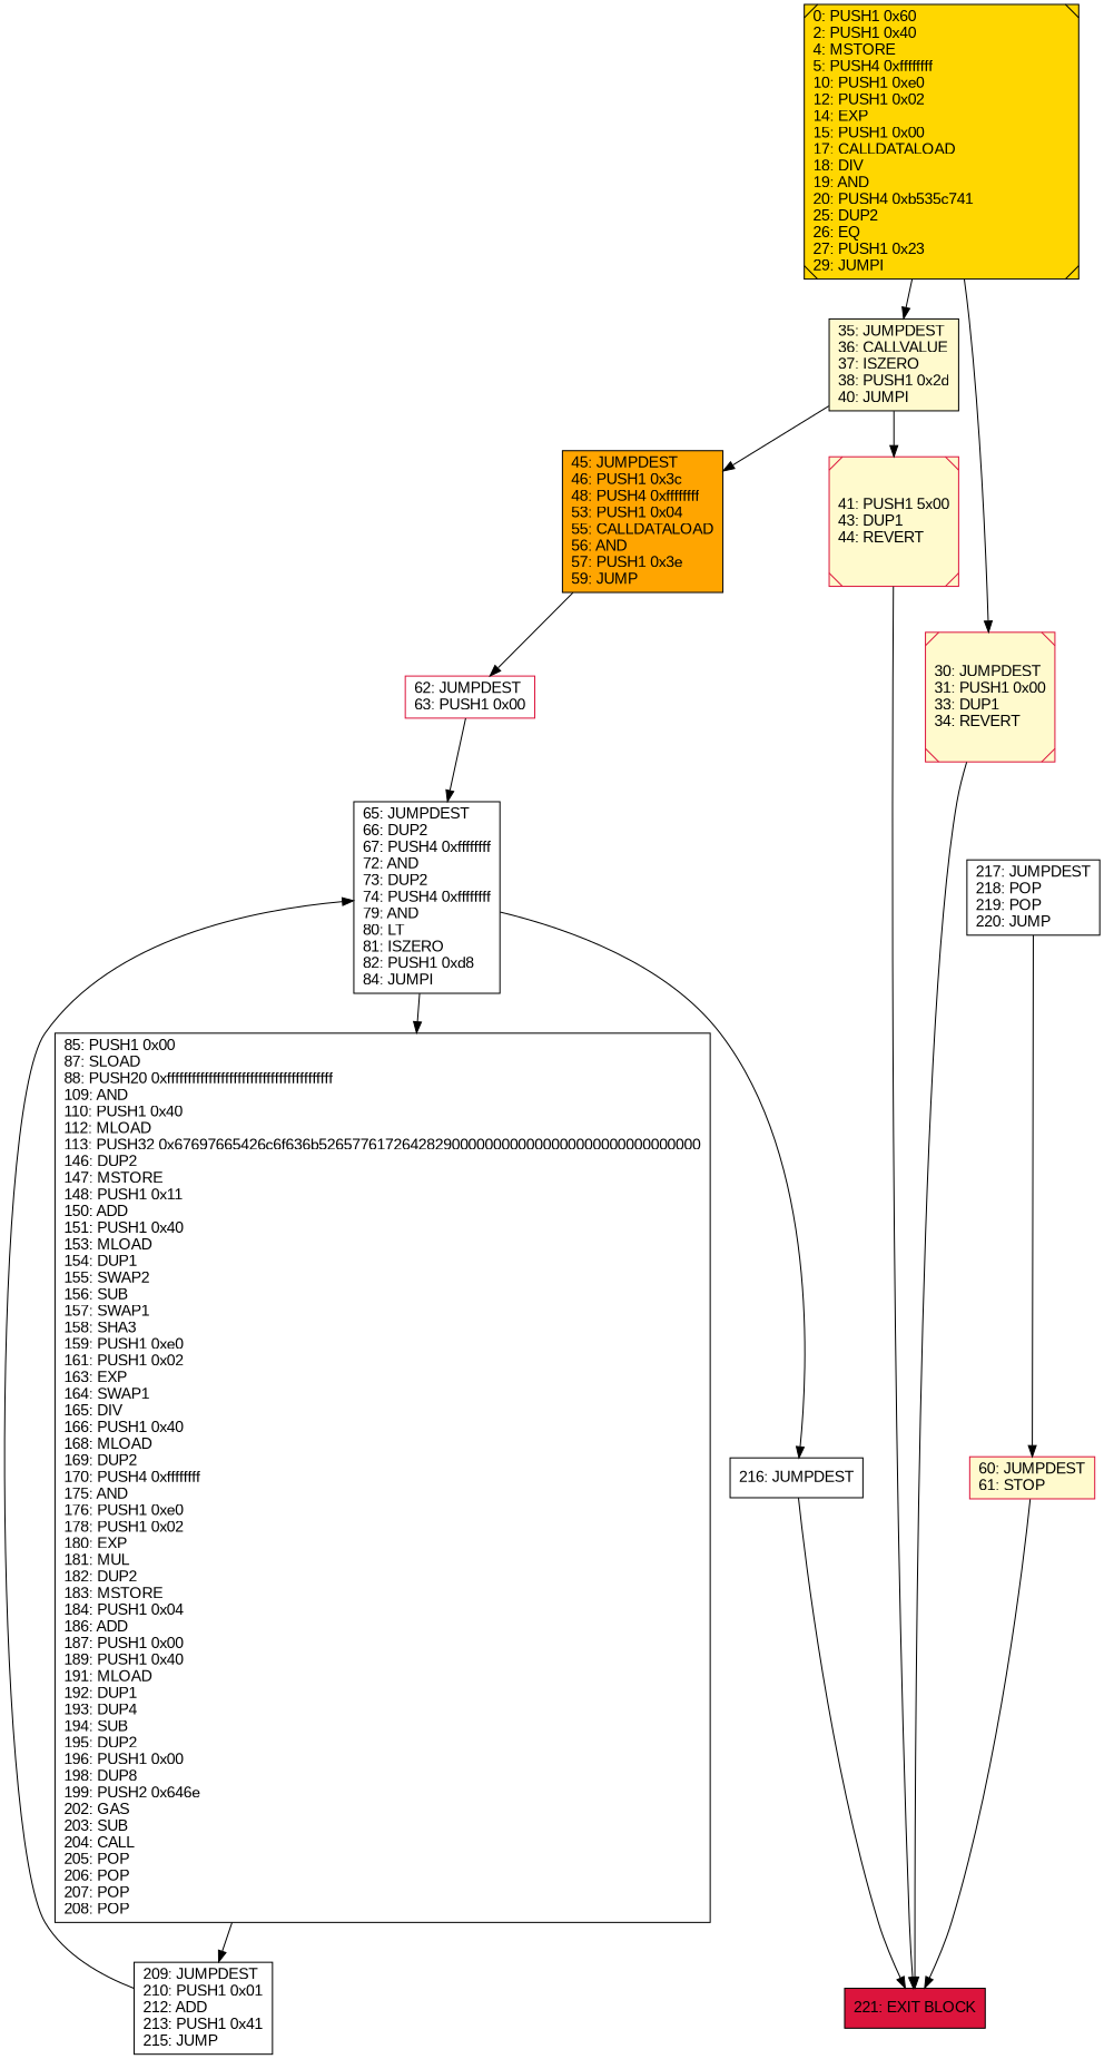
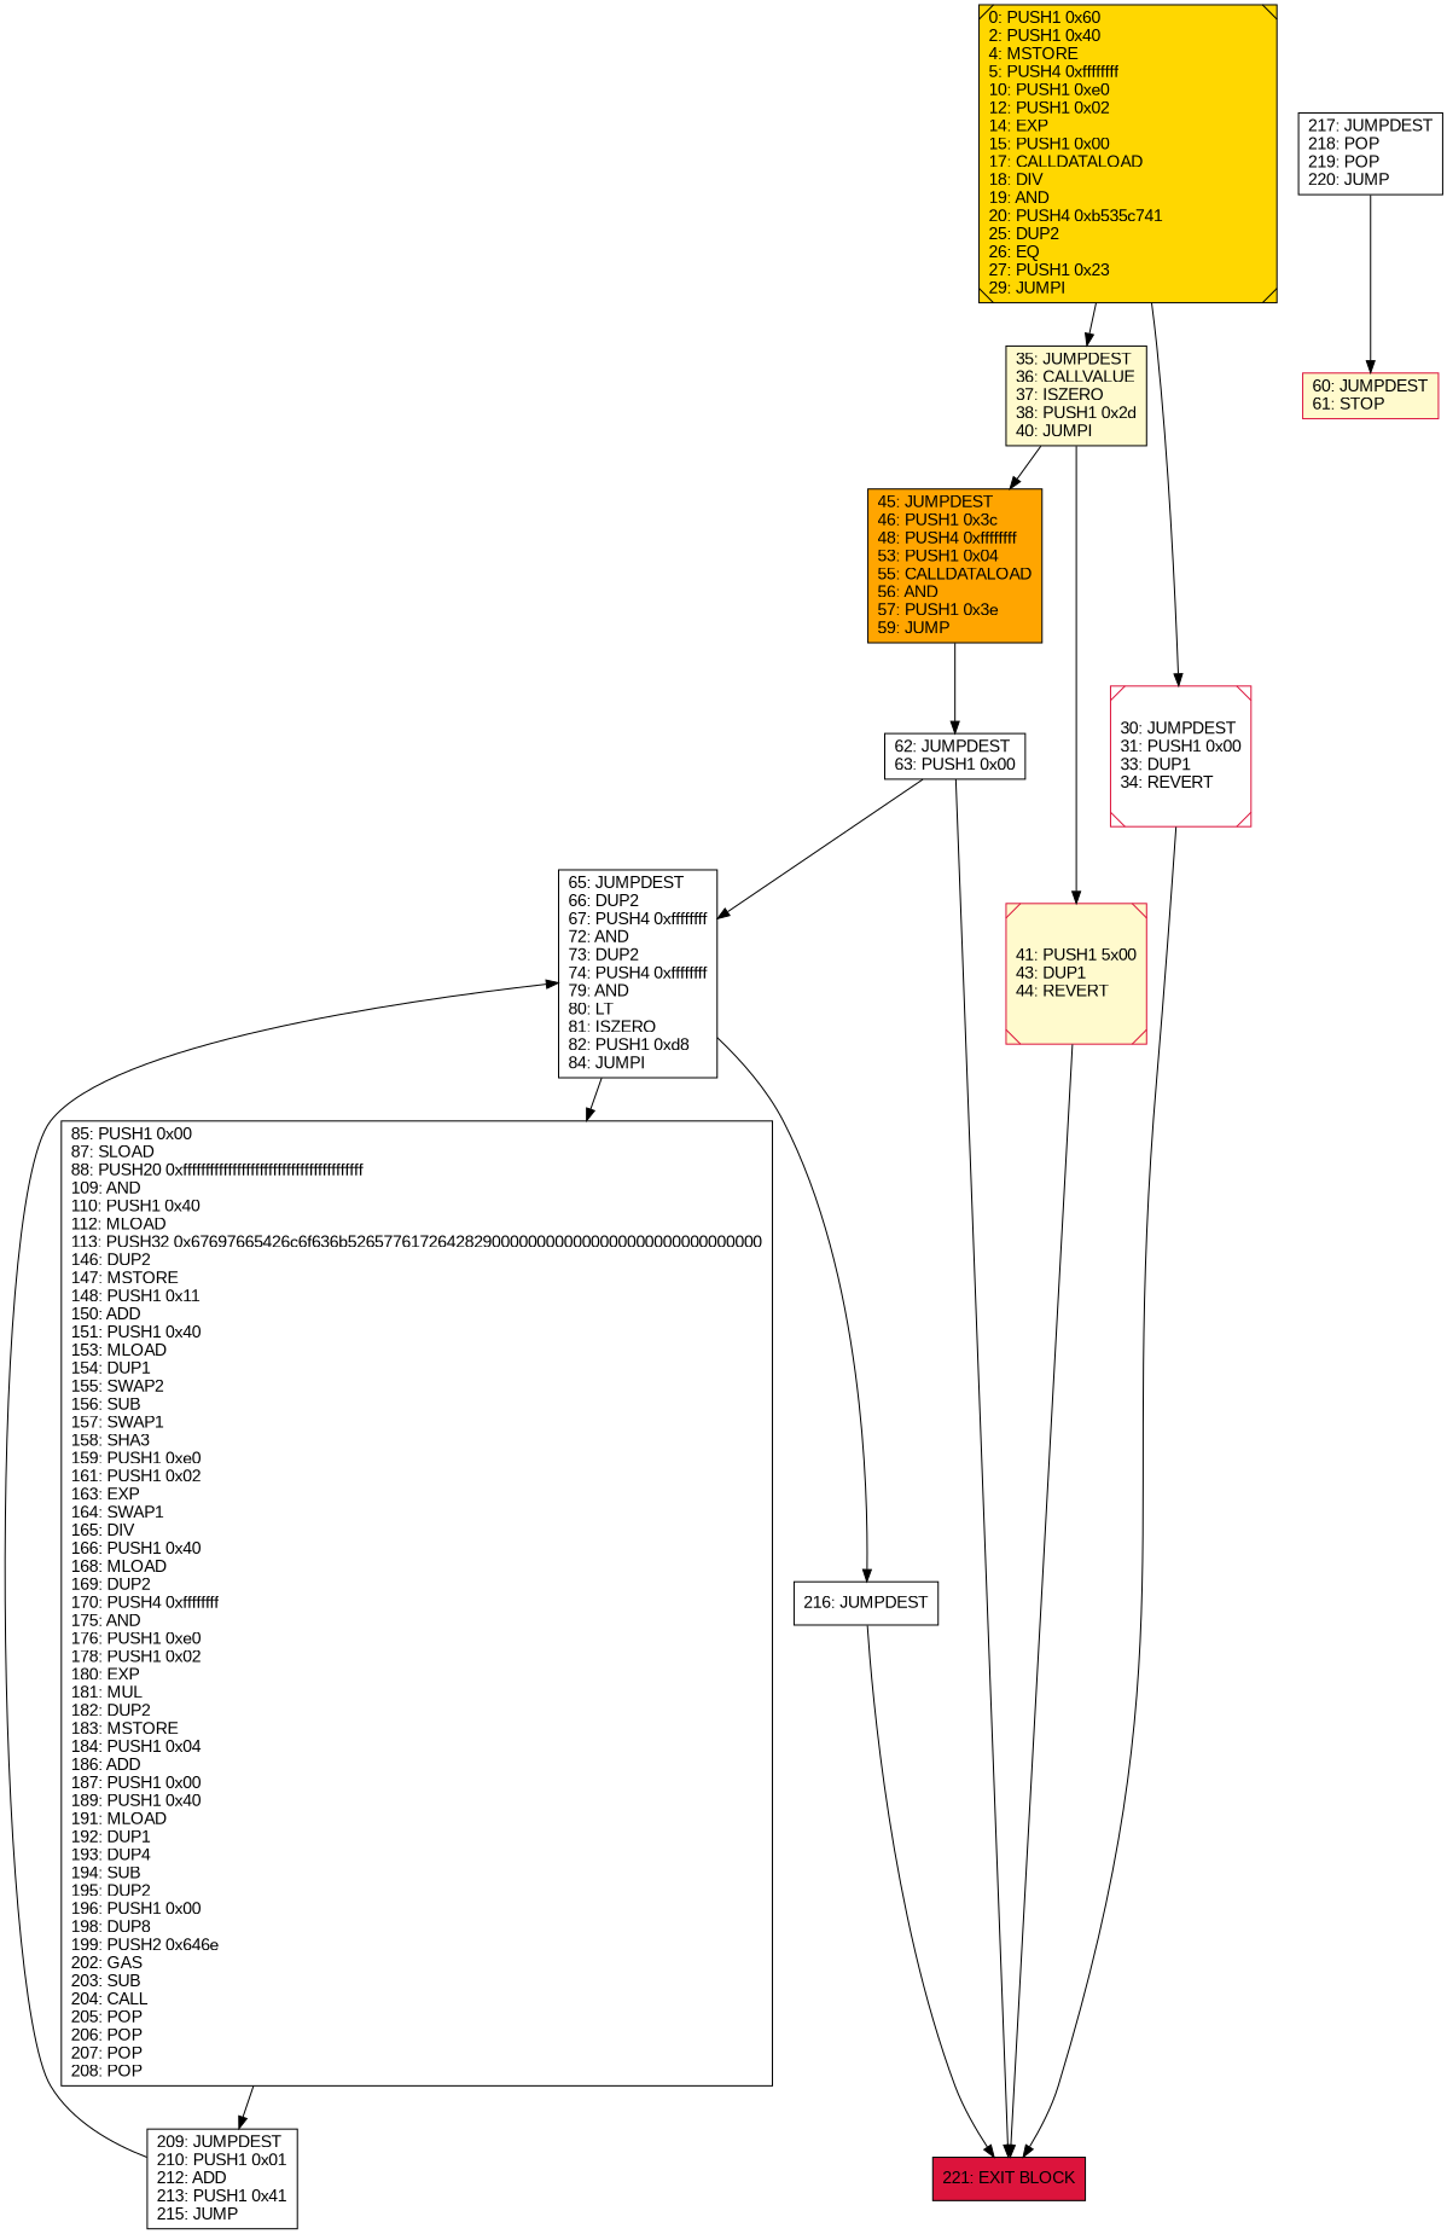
  digraph {
    rankdir=UD
    node [color=black fillcolor=white fontcolor=black fontname=arial shape=box style=filled]
    n1 [fillcolor=lemonchiffon label="35: JUMPDEST\l36: CALLVALUE\l37: ISZERO\l38: PUSH1 0x2d\l40: JUMPI\l"]
    n2 [color=crimson fillcolor=lemonchiffon label="41: PUSH1 5x00\l43: DUP1\l44: REVERT\l" shape=Msquare]
    n3 [fillcolor=orange label="45: JUMPDEST\l46: PUSH1 0x3c\l48: PUSH4 0xffffffff\l53: PUSH1 0x04\l55: CALLDATALOAD\l56: AND\l57: PUSH1 0x3e\l59: JUMP\l"]
    n4 [fillcolor=crimson label="221: EXIT BLOCK\l"]
-   n5 [color=crimson label="62: JUMPDEST\l63: PUSH1 0x00\l"]
+   n5 [label="62: JUMPDEST\l63: PUSH1 0x00\l"]
    n6 [label="85: PUSH1 0x00\l87: SLOAD\l88: PUSH20 0xffffffffffffffffffffffffffffffffffffffff\l109: AND\l110: PUSH1 0x40\l112: MLOAD\l113: PUSH32 0x67697665426c6f636b5265776172642829000000000000000000000000000000\l146: DUP2\l147: MSTORE\l148: PUSH1 0x11\l150: ADD\l151: PUSH1 0x40\l153: MLOAD\l154: DUP1\l155: SWAP2\l156: SUB\l157: SWAP1\l158: SHA3\l159: PUSH1 0xe0\l161: PUSH1 0x02\l163: EXP\l164: SWAP1\l165: DIV\l166: PUSH1 0x40\l168: MLOAD\l169: DUP2\l170: PUSH4 0xffffffff\l175: AND\l176: PUSH1 0xe0\l178: PUSH1 0x02\l180: EXP\l181: MUL\l182: DUP2\l183: MSTORE\l184: PUSH1 0x04\l186: ADD\l187: PUSH1 0x00\l189: PUSH1 0x40\l191: MLOAD\l192: DUP1\l193: DUP4\l194: SUB\l195: DUP2\l196: PUSH1 0x00\l198: DUP8\l199: PUSH2 0x646e\l202: GAS\l203: SUB\l204: CALL\l205: POP\l206: POP\l207: POP\l208: POP\l"]
    n7 [label="209: JUMPDEST\l210: PUSH1 0x01\l212: ADD\l213: PUSH1 0x41\l215: JUMP\l"]
    n8 [label="65: JUMPDEST\l66: DUP2\l67: PUSH4 0xffffffff\l72: AND\l73: DUP2\l74: PUSH4 0xffffffff\l79: AND\l80: LT\l81: ISZERO\l82: PUSH1 0xd8\l84: JUMPI\l"]
    n9 [fillcolor=gold label="0: PUSH1 0x60\l2: PUSH1 0x40\l4: MSTORE\l5: PUSH4 0xffffffff\l10: PUSH1 0xe0\l12: PUSH1 0x02\l14: EXP\l15: PUSH1 0x00\l17: CALLDATALOAD\l18: DIV\l19: AND\l20: PUSH4 0xb535c741\l25: DUP2\l26: EQ\l27: PUSH1 0x23\l29: JUMPI\l" shape=Msquare]
-   n10 [color=crimson fillcolor=lemonchiffon label="30: JUMPDEST\l31: PUSH1 0x00\l33: DUP1\l34: REVERT\l" shape=Msquare]
+   n10 [color=crimson label="30: JUMPDEST\l31: PUSH1 0x00\l33: DUP1\l34: REVERT\l" shape=Msquare]
    n11 [color=crimson fillcolor=lemonchiffon label="60: JUMPDEST\l61: STOP\l"]
    n12 [label="216: JUMPDEST\l"]
    n13 [label="217: JUMPDEST\l218: POP\l219: POP\l220: JUMP\l"]
    n1 -> n2
    n1 -> n3
    n2 -> n4
    n3 -> n5
    n5 -> n8
    n6 -> n7
    n7 -> n8
    n8 -> n6
    n8 -> n12
    n9 -> n1
    n9 -> n10
    n10 -> n4
-   n11 -> n4
+   n5 -> n4
    n12 -> n4
    n13 -> n11
  }
